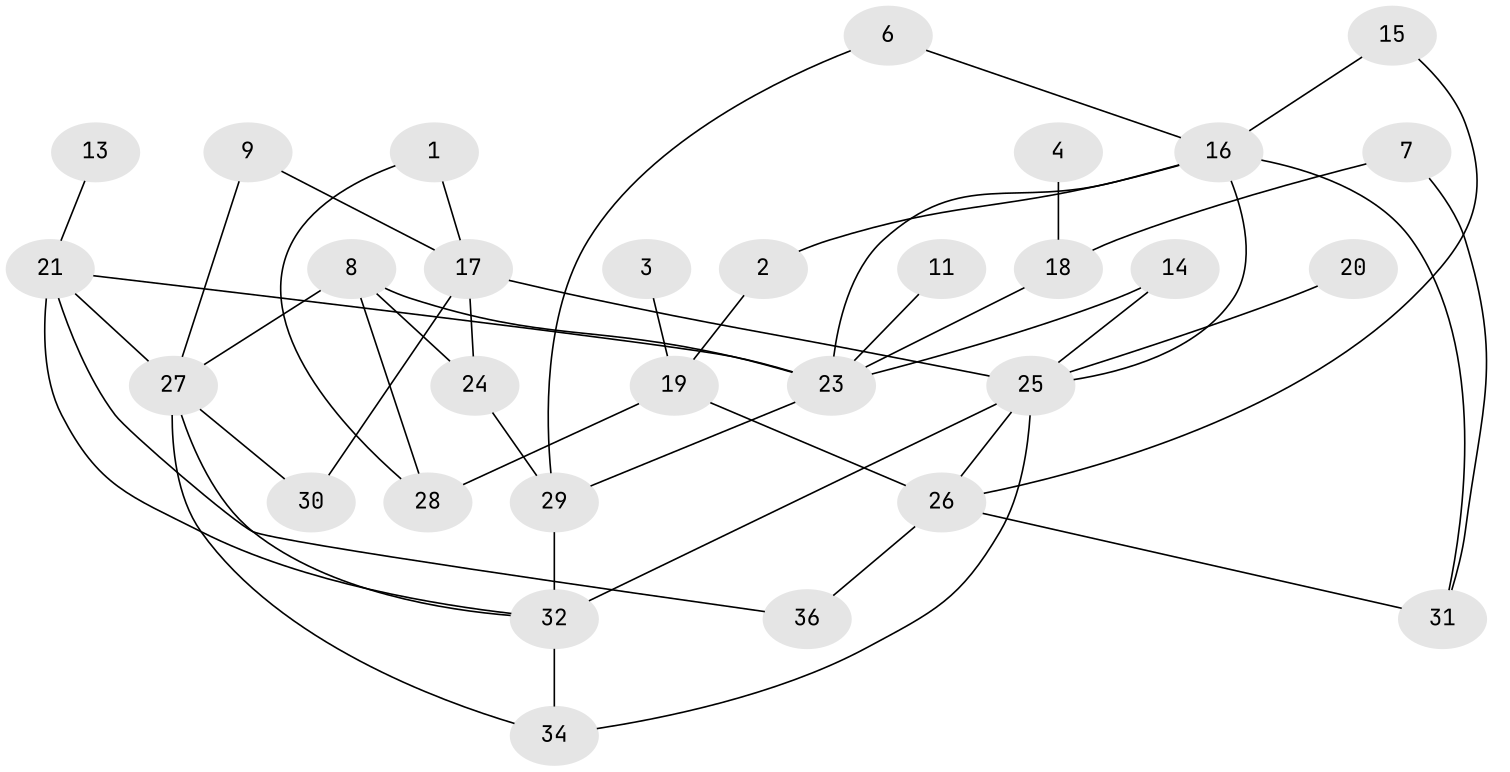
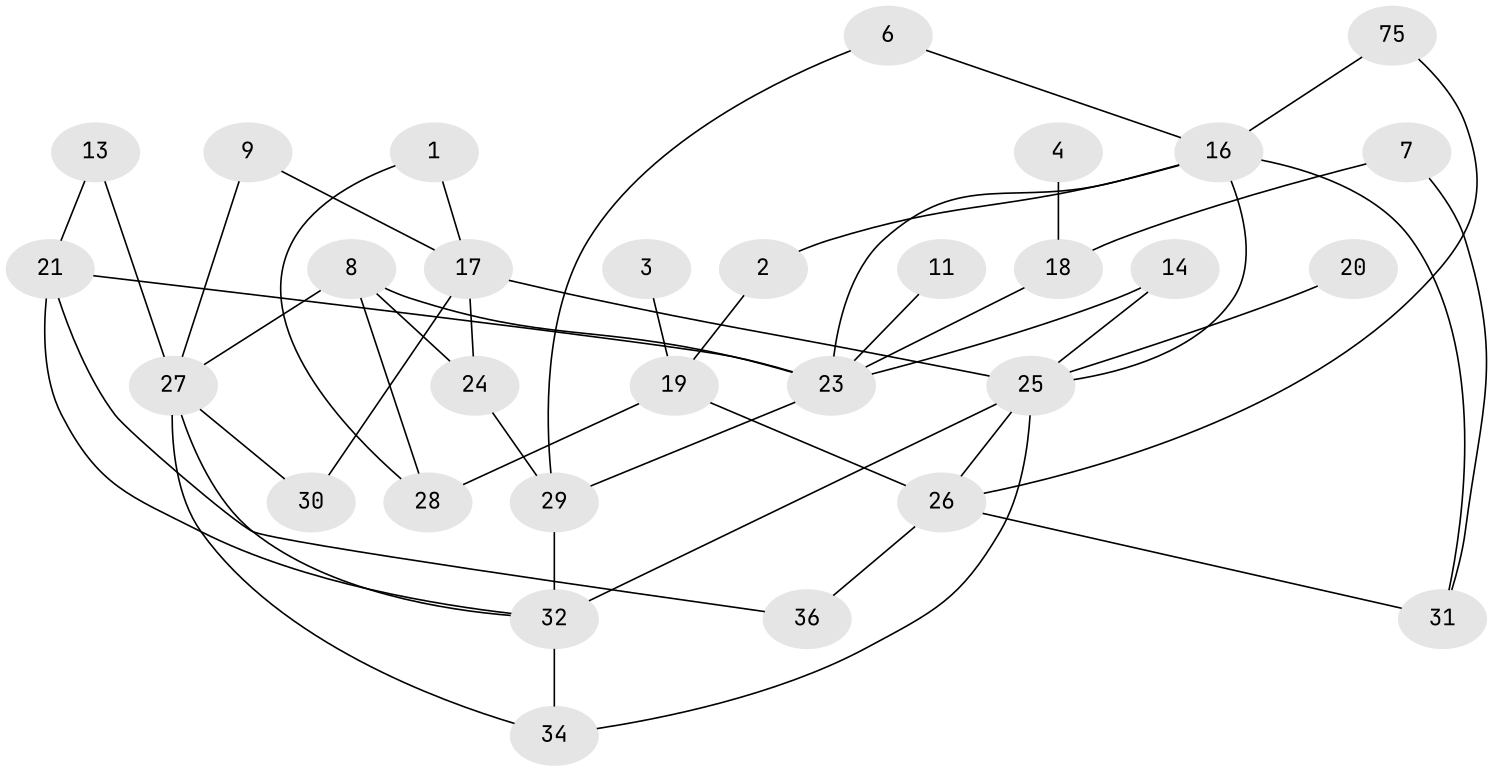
  graph {
    fontname="JetBrains Mono"
    node [color=gray90 fontname="JetBrains Mono" style=filled]
    edge [fontname="JetBrains Mono" weight=1.0]
    1
    17
    28
    24
    25
    30
    2
    19
    26
    3
    4
    18
    23
    6
    16
    29
    31
    32
    7
    8
    27
    34
    9
    11
    13
    21
    36
    14
-   15
+   15 [label=75]
    20
    1 -- 17
    1 -- 28
    17 -- 24
    17 -- 25
    17 -- 30
    24 -- 29 [weight=2.0]
    25 -- 26 [weight=3.0]
    25 -- 32
    25 -- 34 [weight=2.0]
    2 -- 19
    19 -- 28
    19 -- 26
    26 -- 31
    26 -- 36
    3 -- 19
    4 -- 18
    18 -- 23
    23 -- 29
    6 -- 16
    6 -- 29
    16 -- 25
    16 -- 2
    16 -- 23
    16 -- 31
    29 -- 32
    32 -- 34 [weight=2.0]
    7 -- 18
    7 -- 31
    8 -- 28
    8 -- 24
    8 -- 23
    8 -- 27 [weight=2.0]
    27 -- 30
    27 -- 32
    27 -- 34
    9 -- 17
    9 -- 27
    11 -- 23
    13 -- 21
    21 -- 23 [weight=2.0]
    21 -- 32
-   21 -- 27
+   13 -- 27
    21 -- 36
    14 -- 25 [weight=2.0]
    14 -- 23
    15 -- 26
    15 -- 16
    20 -- 25
  }
